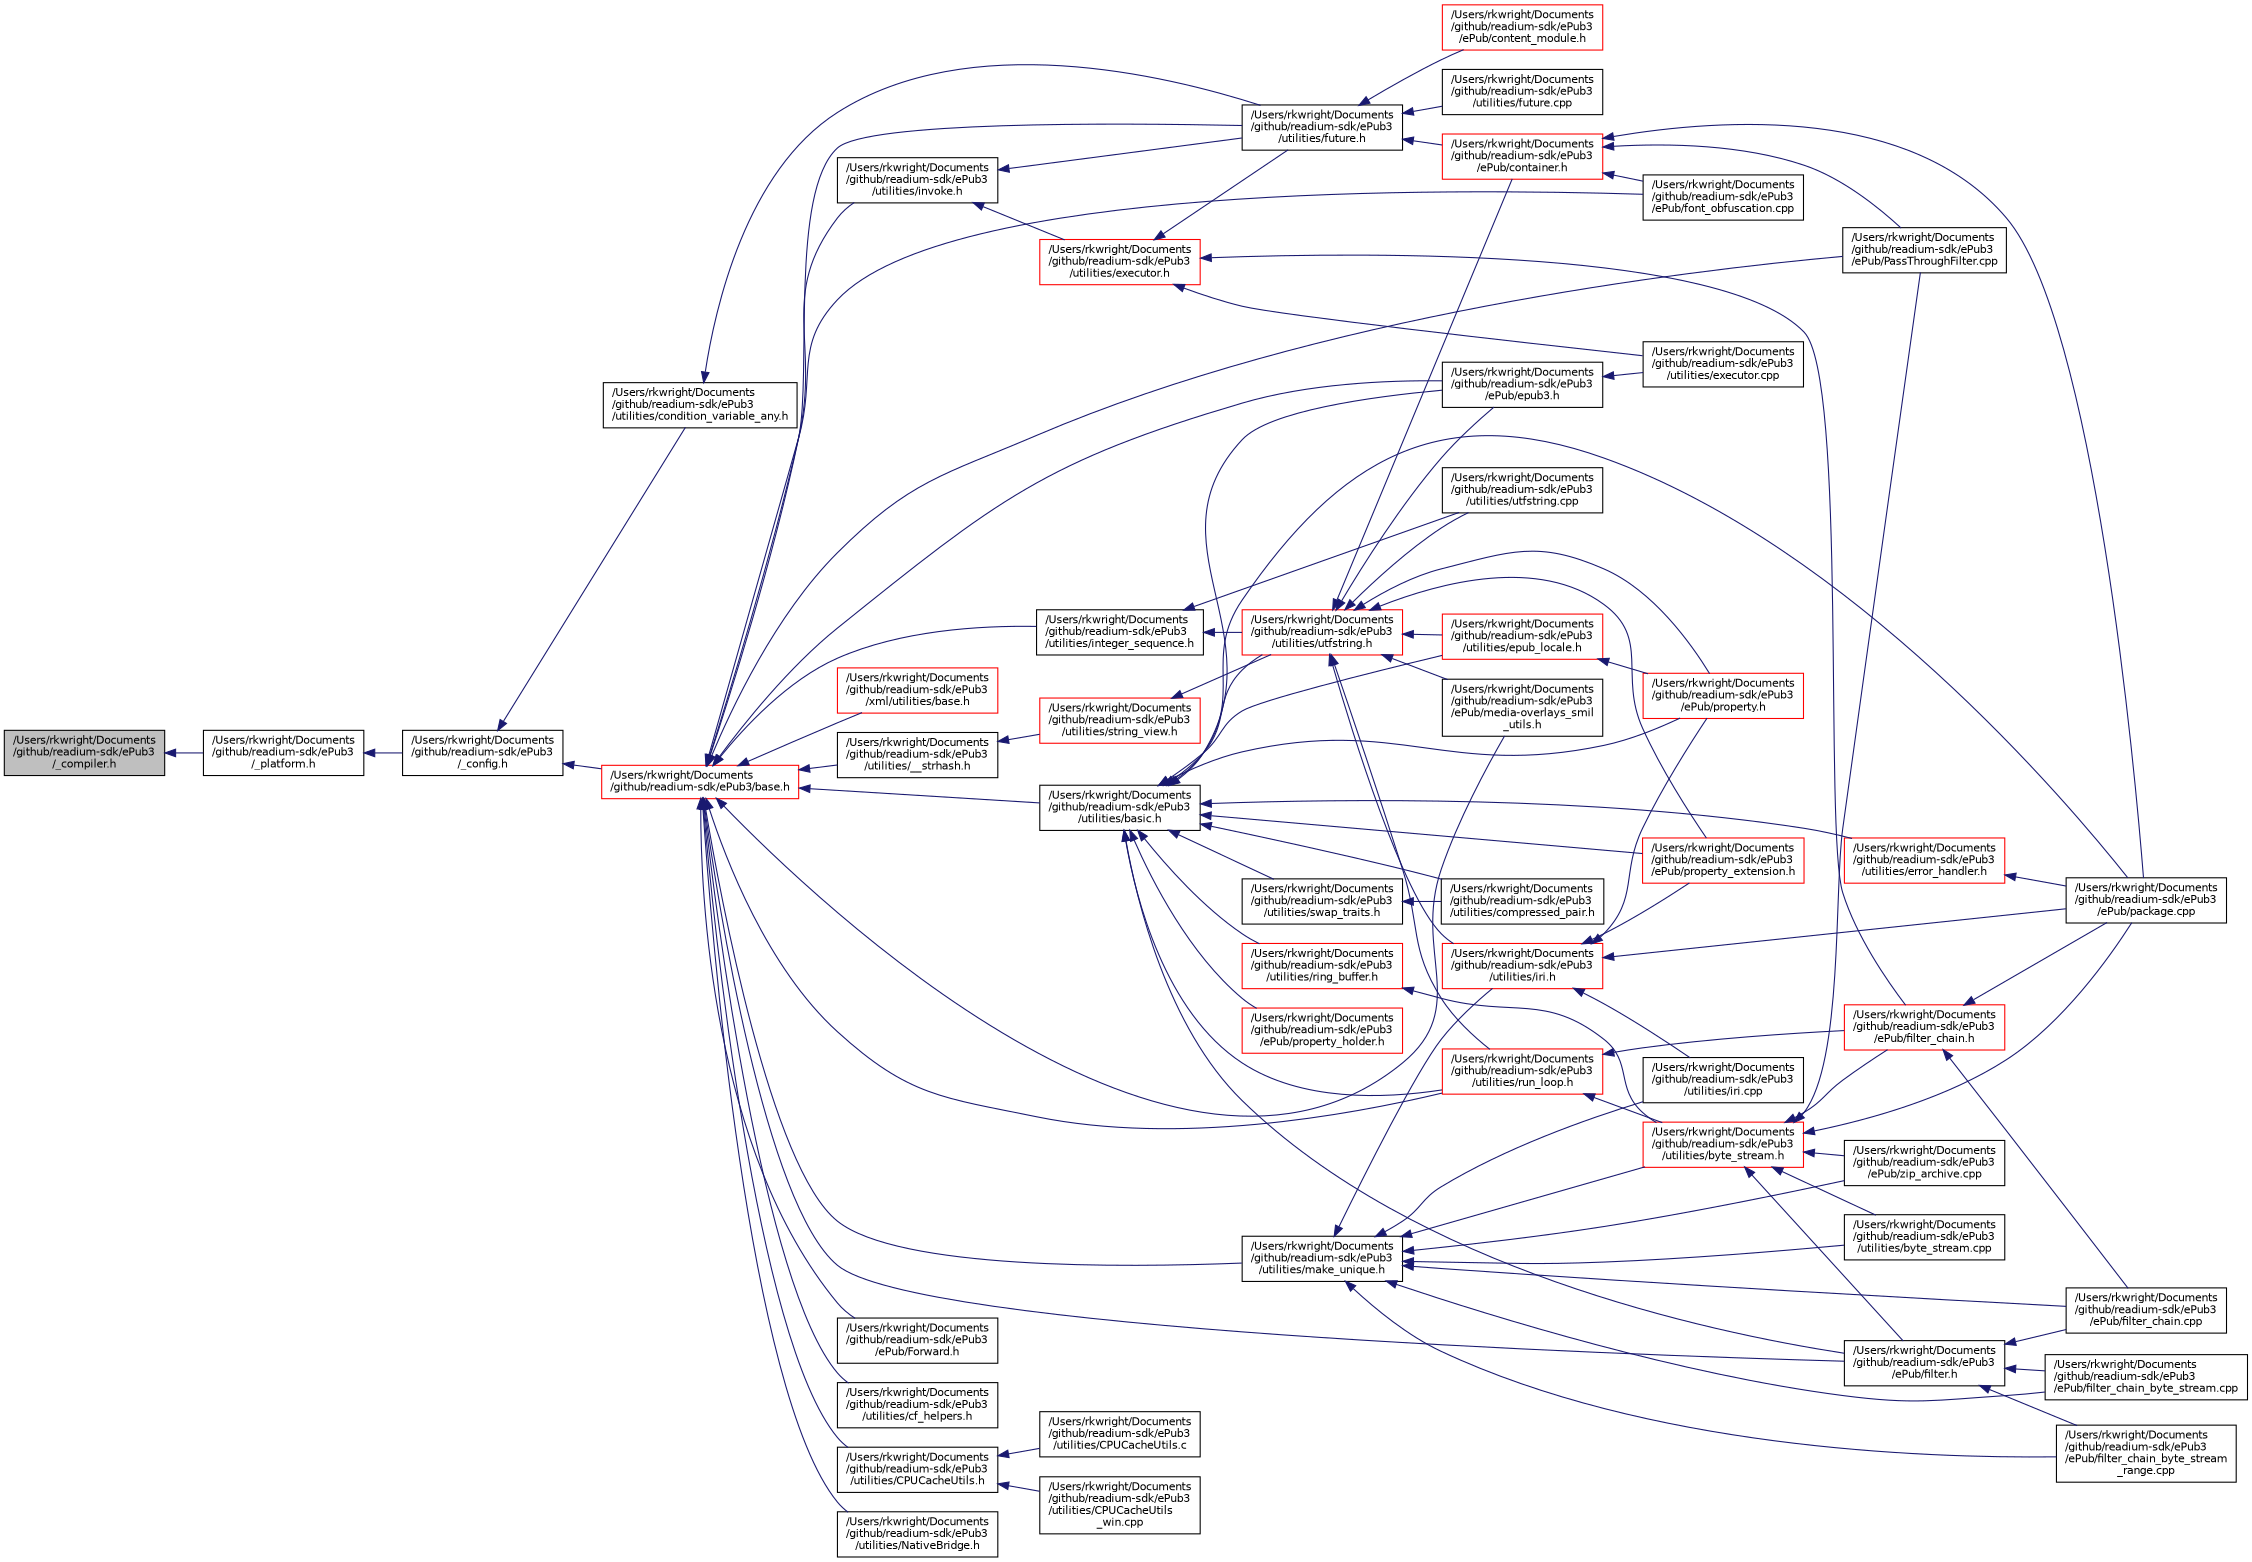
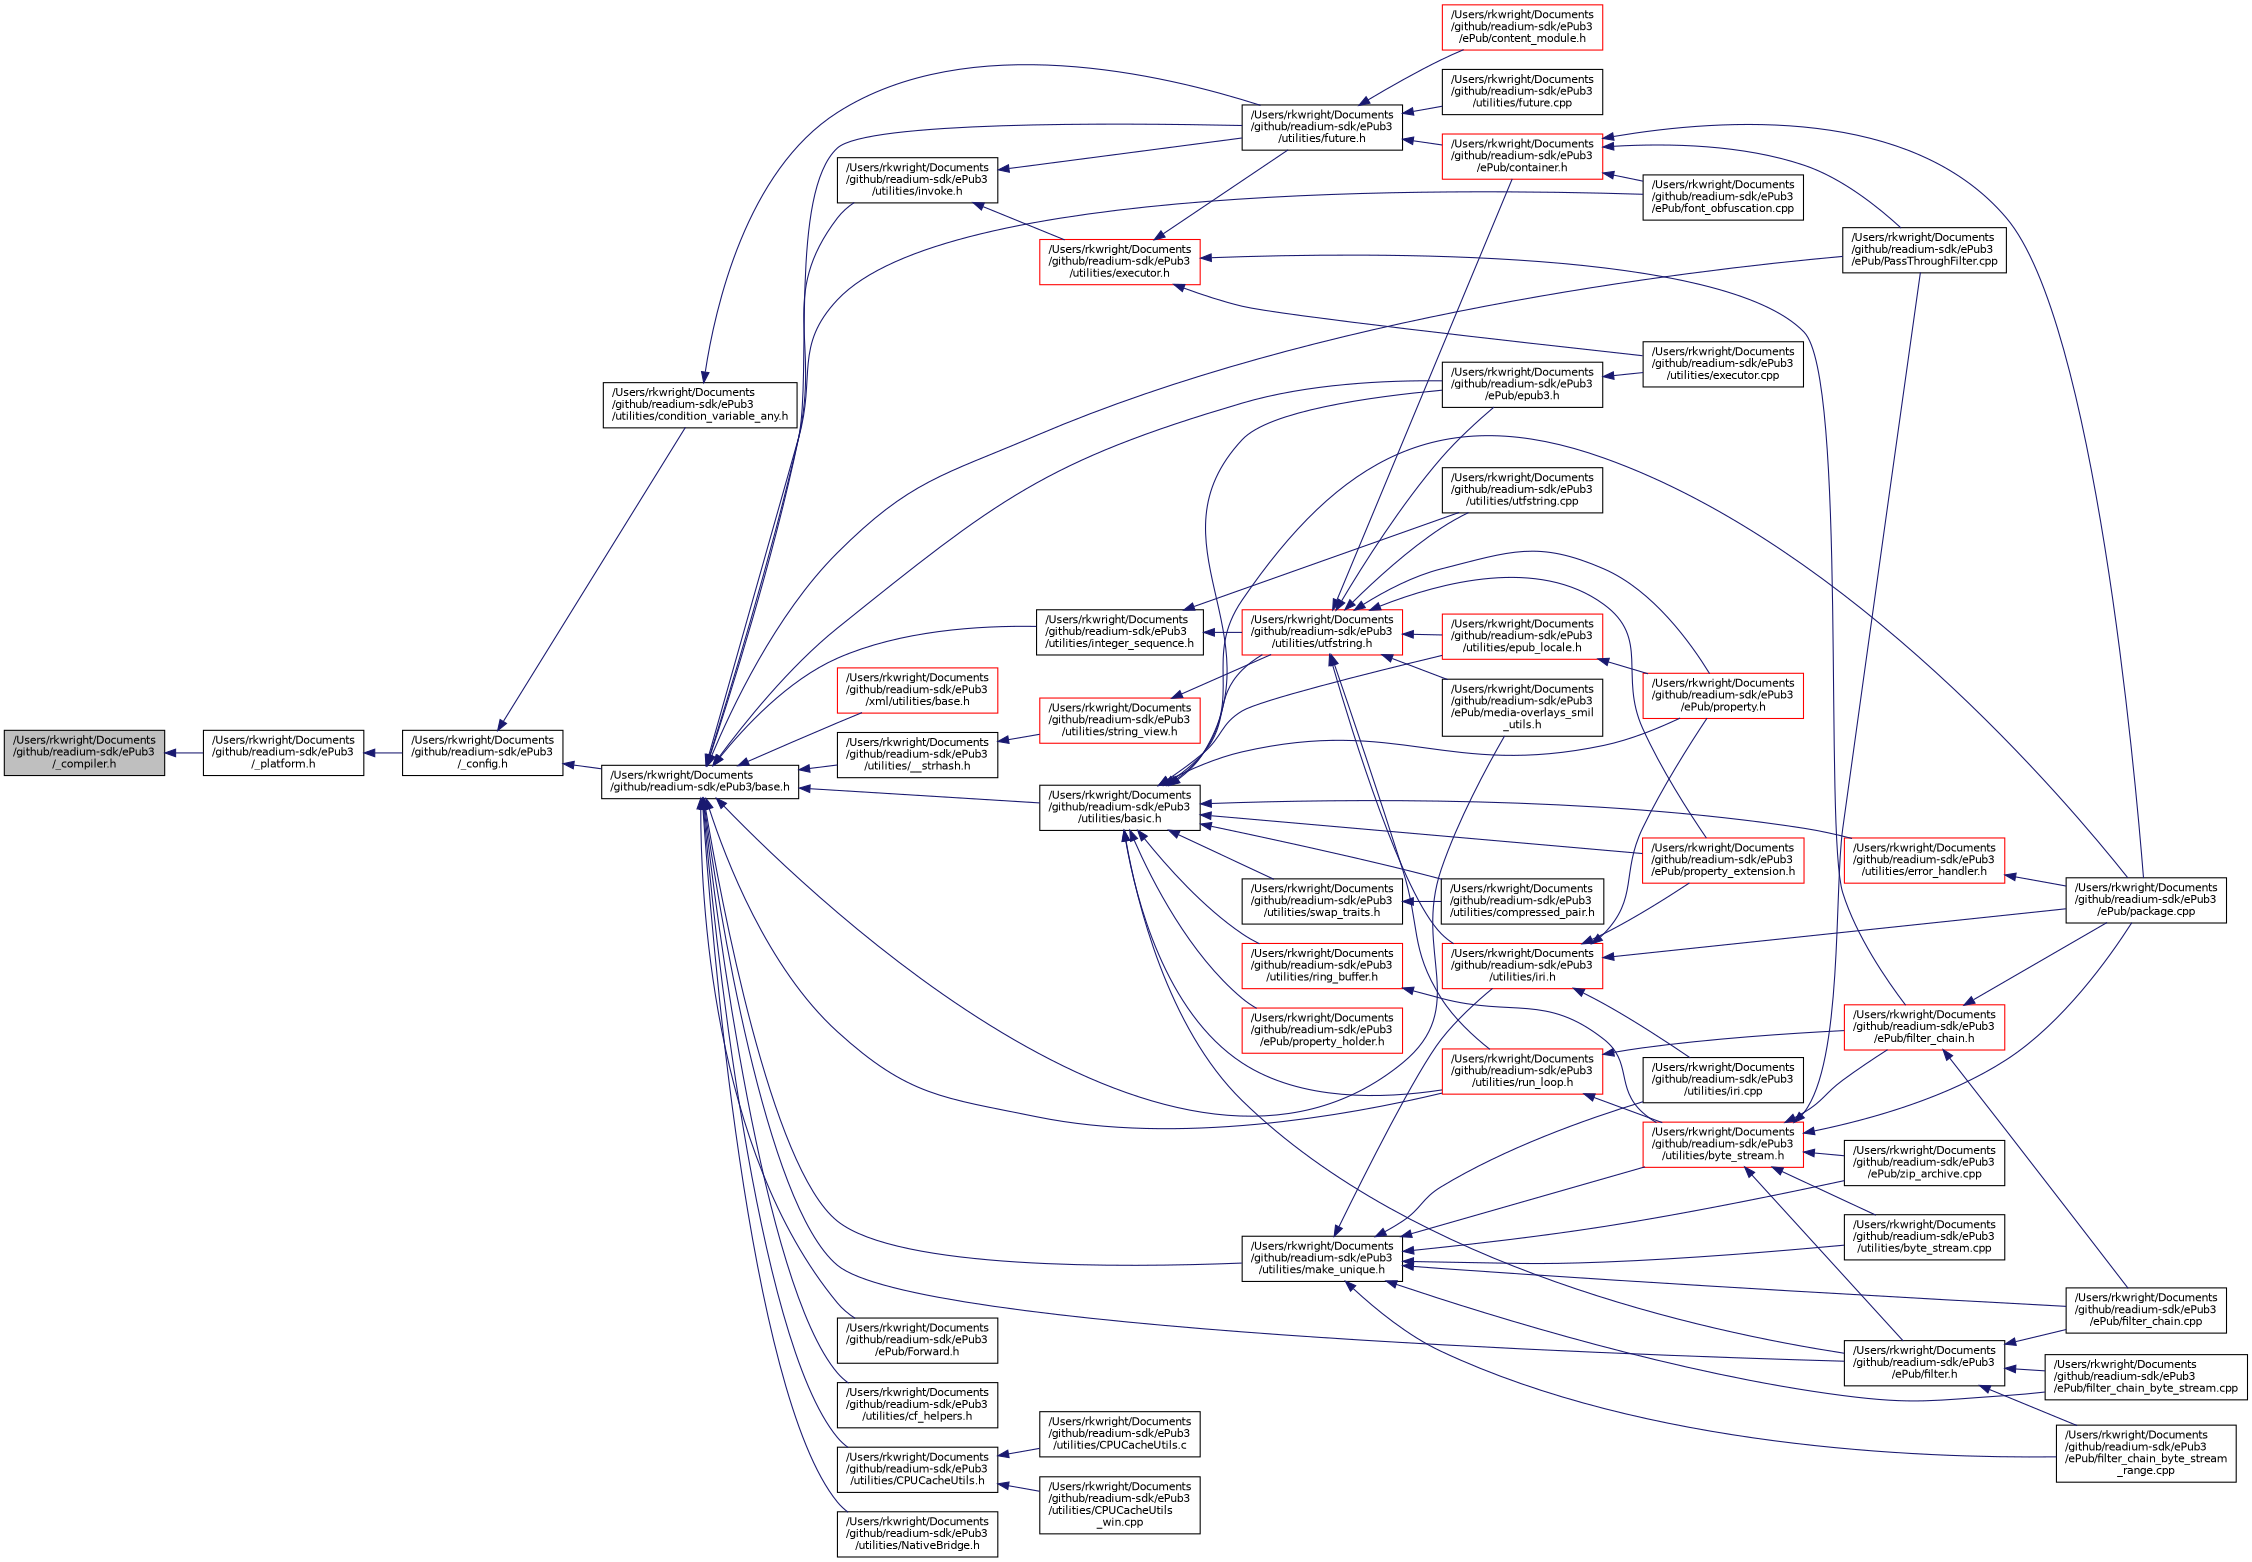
  digraph {
    rankdir=LR
    node [color=black fillcolor=white fontname=Helvetica fontsize=10 shape=record style=filled]
    edge [color=midnightblue dir=back fontname=Helvetica fontsize=10 labelfontname=Helvetica labelfontsize=10 style=solid]
    n1 [fillcolor=grey75 fontcolor=black height=0.2 label="/Users/rkwright/Documents\l/github/readium-sdk/ePub3\l/_compiler.h" width=0.4]
    n2 [height=0.2 label="/Users/rkwright/Documents\l/github/readium-sdk/ePub3\l/_platform.h" width=0.4]
    n3 [height=0.2 label="/Users/rkwright/Documents\l/github/readium-sdk/ePub3\l/_config.h" width=0.4]
-   n4 [color=red height=0.2 label="/Users/rkwright/Documents\l/github/readium-sdk/ePub3/base.h" width=0.4]
+   n4 [height=0.2 label="/Users/rkwright/Documents\l/github/readium-sdk/ePub3/base.h" width=0.4]
    n5 [height=0.2 label="/Users/rkwright/Documents\l/github/readium-sdk/ePub3\l/utilities/condition_variable_any.h" width=0.4]
    n6 [height=0.2 label="/Users/rkwright/Documents\l/github/readium-sdk/ePub3\l/ePub/epub3.h" width=0.4]
    n7 [height=0.2 label="/Users/rkwright/Documents\l/github/readium-sdk/ePub3\l/ePub/filter.h" width=0.4]
    n8 [height=0.2 label="/Users/rkwright/Documents\l/github/readium-sdk/ePub3\l/ePub/font_obfuscation.cpp" width=0.4]
    n9 [height=0.2 label="/Users/rkwright/Documents\l/github/readium-sdk/ePub3\l/ePub/Forward.h" width=0.4]
    n10 [height=0.2 label="/Users/rkwright/Documents\l/github/readium-sdk/ePub3\l/ePub/media-overlays_smil\l_utils.h" width=0.4]
    n11 [height=0.2 label="/Users/rkwright/Documents\l/github/readium-sdk/ePub3\l/ePub/PassThroughFilter.cpp" width=0.4]
    n12 [height=0.2 label="/Users/rkwright/Documents\l/github/readium-sdk/ePub3\l/utilities/__strhash.h" width=0.4]
    n13 [color=red height=0.2 label="/Users/rkwright/Documents\l/github/readium-sdk/ePub3\l/utilities/run_loop.h" width=0.4]
    n14 [height=0.2 label="/Users/rkwright/Documents\l/github/readium-sdk/ePub3\l/utilities/basic.h" width=0.4]
    n15 [height=0.2 label="/Users/rkwright/Documents\l/github/readium-sdk/ePub3\l/utilities/cf_helpers.h" width=0.4]
    n16 [height=0.2 label="/Users/rkwright/Documents\l/github/readium-sdk/ePub3\l/utilities/CPUCacheUtils.h" width=0.4]
    n17 [height=0.2 label="/Users/rkwright/Documents\l/github/readium-sdk/ePub3\l/utilities/future.h" width=0.4]
    n18 [height=0.2 label="/Users/rkwright/Documents\l/github/readium-sdk/ePub3\l/utilities/integer_sequence.h" width=0.4]
    n19 [height=0.2 label="/Users/rkwright/Documents\l/github/readium-sdk/ePub3\l/utilities/invoke.h" width=0.4]
    n20 [height=0.2 label="/Users/rkwright/Documents\l/github/readium-sdk/ePub3\l/utilities/make_unique.h" width=0.4]
    n21 [height=0.2 label="/Users/rkwright/Documents\l/github/readium-sdk/ePub3\l/utilities/NativeBridge.h" width=0.4]
    n22 [color=red height=0.2 label="/Users/rkwright/Documents\l/github/readium-sdk/ePub3\l/xml/utilities/base.h" width=0.4]
    n23 [height=0.2 label="/Users/rkwright/Documents\l/github/readium-sdk/ePub3\l/utilities/executor.cpp" width=0.4]
    n24 [height=0.2 label="/Users/rkwright/Documents\l/github/readium-sdk/ePub3\l/ePub/filter_chain.cpp" width=0.4]
    n25 [height=0.2 label="/Users/rkwright/Documents\l/github/readium-sdk/ePub3\l/ePub/filter_chain_byte_stream.cpp" width=0.4]
    n26 [height=0.2 label="/Users/rkwright/Documents\l/github/readium-sdk/ePub3\l/ePub/filter_chain_byte_stream\l_range.cpp" width=0.4]
    n27 [color=red height=0.2 label="/Users/rkwright/Documents\l/github/readium-sdk/ePub3\l/utilities/string_view.h" width=0.4]
    n28 [color=red height=0.2 label="/Users/rkwright/Documents\l/github/readium-sdk/ePub3\l/utilities/utfstring.h" width=0.4]
    n29 [color=red height=0.2 label="/Users/rkwright/Documents\l/github/readium-sdk/ePub3\l/ePub/container.h" width=0.4]
    n30 [color=red height=0.2 label="/Users/rkwright/Documents\l/github/readium-sdk/ePub3\l/ePub/property.h" width=0.4]
    n31 [color=red height=0.2 label="/Users/rkwright/Documents\l/github/readium-sdk/ePub3\l/ePub/property_extension.h" width=0.4]
    n32 [color=red height=0.2 label="/Users/rkwright/Documents\l/github/readium-sdk/ePub3\l/utilities/epub_locale.h" width=0.4]
    n33 [color=red height=0.2 label="/Users/rkwright/Documents\l/github/readium-sdk/ePub3\l/utilities/iri.h" width=0.4]
    n34 [height=0.2 label="/Users/rkwright/Documents\l/github/readium-sdk/ePub3\l/utilities/utfstring.cpp" width=0.4]
    n35 [height=0.2 label="/Users/rkwright/Documents\l/github/readium-sdk/ePub3\l/ePub/package.cpp" width=0.4]
    n36 [height=0.2 label="/Users/rkwright/Documents\l/github/readium-sdk/ePub3\l/utilities/iri.cpp" width=0.4]
    n37 [color=red height=0.2 label="/Users/rkwright/Documents\l/github/readium-sdk/ePub3\l/ePub/filter_chain.h" width=0.4]
    n38 [color=red height=0.2 label="/Users/rkwright/Documents\l/github/readium-sdk/ePub3\l/utilities/byte_stream.h" width=0.4]
    n39 [height=0.2 label="/Users/rkwright/Documents\l/github/readium-sdk/ePub3\l/ePub/zip_archive.cpp" width=0.4]
    n40 [height=0.2 label="/Users/rkwright/Documents\l/github/readium-sdk/ePub3\l/utilities/byte_stream.cpp" width=0.4]
    n41 [color=red height=0.2 label="/Users/rkwright/Documents\l/github/readium-sdk/ePub3\l/ePub/property_holder.h" width=0.4]
    n42 [height=0.2 label="/Users/rkwright/Documents\l/github/readium-sdk/ePub3\l/utilities/compressed_pair.h" width=0.4]
    n43 [height=0.2 label="/Users/rkwright/Documents\l/github/readium-sdk/ePub3\l/utilities/swap_traits.h" width=0.4]
    n44 [color=red height=0.2 label="/Users/rkwright/Documents\l/github/readium-sdk/ePub3\l/utilities/error_handler.h" width=0.4]
    n45 [color=red height=0.2 label="/Users/rkwright/Documents\l/github/readium-sdk/ePub3\l/utilities/ring_buffer.h" width=0.4]
    n46 [height=0.2 label="/Users/rkwright/Documents\l/github/readium-sdk/ePub3\l/utilities/CPUCacheUtils.c" width=0.4]
    n47 [height=0.2 label="/Users/rkwright/Documents\l/github/readium-sdk/ePub3\l/utilities/CPUCacheUtils\l_win.cpp" width=0.4]
    n48 [color=red height=0.2 label="/Users/rkwright/Documents\l/github/readium-sdk/ePub3\l/ePub/content_module.h" width=0.4]
    n49 [height=0.2 label="/Users/rkwright/Documents\l/github/readium-sdk/ePub3\l/utilities/future.cpp" width=0.4]
    n50 [color=red height=0.2 label="/Users/rkwright/Documents\l/github/readium-sdk/ePub3\l/utilities/executor.h" width=0.4]
    n1 -> n2
    n2 -> n3
    n3 -> n4
    n3 -> n5
    n4 -> n6
    n4 -> n7
    n4 -> n8
    n4 -> n9
    n4 -> n10
    n4 -> n11
    n4 -> n12
    n4 -> n13
    n4 -> n14
    n4 -> n15
    n4 -> n16
    n4 -> n17
    n4 -> n18
    n4 -> n19
    n4 -> n20
    n4 -> n21
    n4 -> n22
    n5 -> n17
    n6 -> n23
    n7 -> n24
    n7 -> n25
    n7 -> n26
    n12 -> n27
    n13 -> n37
    n13 -> n38
    n14 -> n6
    n14 -> n7
    n14 -> n13
    n14 -> n28
    n14 -> n30
    n14 -> n31
    n14 -> n32
    n14 -> n35
    n14 -> n41
    n14 -> n42
    n14 -> n43
    n14 -> n44
    n14 -> n45
    n16 -> n46
    n16 -> n47
    n17 -> n29
    n17 -> n48
    n17 -> n49
    n18 -> n28
    n18 -> n34
    n19 -> n17
    n19 -> n50
    n20 -> n24
    n20 -> n25
    n20 -> n26
    n20 -> n33
    n20 -> n36
    n20 -> n38
    n20 -> n39
    n20 -> n40
    n27 -> n28
    n28 -> n6
    n28 -> n10
    n28 -> n13
    n28 -> n29
    n28 -> n30
    n28 -> n31
    n28 -> n32
    n28 -> n33
    n28 -> n34
    n29 -> n8
    n29 -> n11
    n29 -> n35
    n32 -> n30
    n33 -> n30
    n33 -> n31
    n33 -> n35
    n33 -> n36
    n37 -> n24
    n37 -> n35
    n38 -> n7
    n38 -> n11
    n38 -> n35
    n38 -> n37
    n38 -> n39
    n38 -> n40
    n43 -> n42
    n44 -> n35
    n45 -> n38
    n50 -> n17
    n50 -> n23
    n50 -> n37
  }
